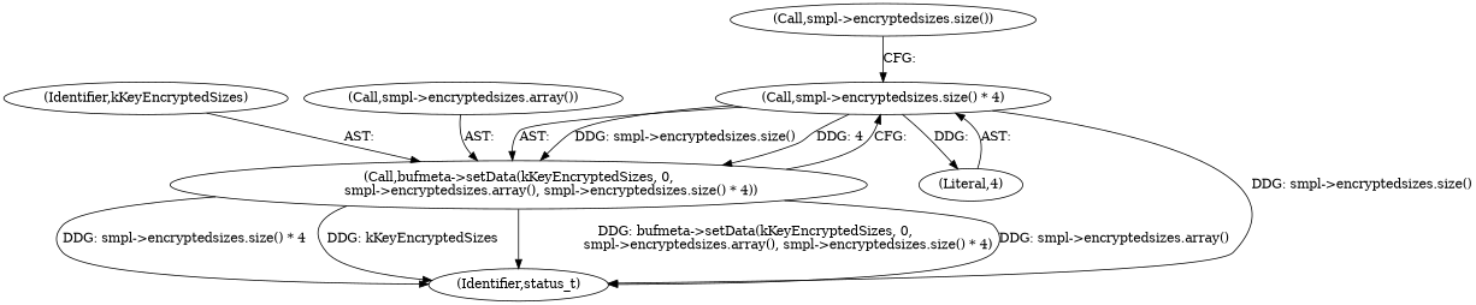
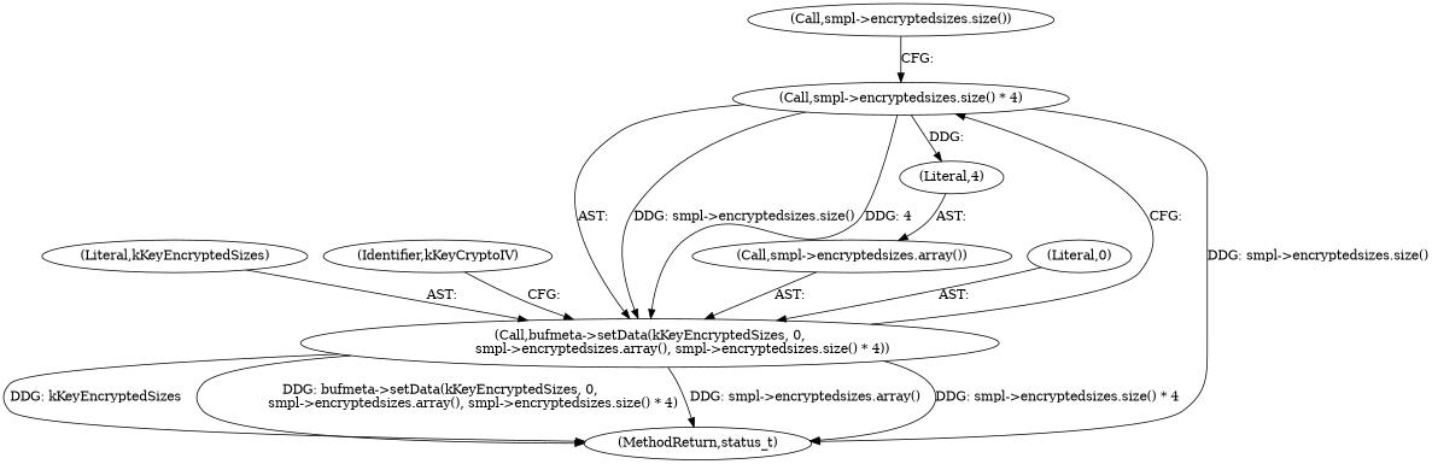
  digraph {
    n1 [label="(Call,smpl->encryptedsizes.size() * 4)"]
    n2 [label="(Call,bufmeta->setData(kKeyEncryptedSizes, 0,\n                smpl->encryptedsizes.array(), smpl->encryptedsizes.size() * 4))"]
    n3 [label="(Literal,4)"]
-   n4 [label="(Identifier,status_t)"]
-   n6 [label="(Identifier,kKeyEncryptedSizes)"]
+   n4 [label="(MethodReturn,status_t)"]
+   n5 [label="(Literal,0)"]
+   n6 [label="(Literal,kKeyEncryptedSizes)"]
+   n7 [label="(Identifier,kKeyCryptoIV)"]
    n8 [label="(Call,smpl->encryptedsizes.array())"]
    n9 [label="(Call,smpl->encryptedsizes.size())"]
    n1 -> n2 [label="AST: "]
    n1 -> n2 [label="DDG: smpl->encryptedsizes.size()"]
    n1 -> n2 [label="DDG: 4"]
    n1 -> n3 [label="DDG: "]
    n1 -> n4 [label="DDG: smpl->encryptedsizes.size()"]
    n2 -> n1 [label="CFG: "]
    n2 -> n4 [label="DDG: smpl->encryptedsizes.size() * 4"]
    n2 -> n4 [label="DDG: kKeyEncryptedSizes"]
    n2 -> n4 [label="DDG: bufmeta->setData(kKeyEncryptedSizes, 0,\n                smpl->encryptedsizes.array(), smpl->encryptedsizes.size() * 4)"]
    n2 -> n4 [label="DDG: smpl->encryptedsizes.array()"]
-   n3 -> n1 [label="AST: "]
+   n3 -> n8 [label="AST: "]
+   n5 -> n2 [label="AST: "]
    n6 -> n2 [label="AST: "]
+   n7 -> n2 [label="CFG: "]
    n8 -> n2 [label="AST: "]
    n9 -> n1 [label="CFG: "]
  }
